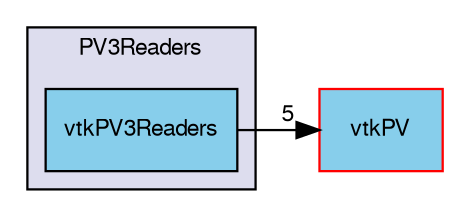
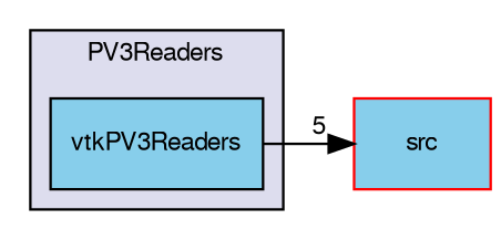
  digraph {
    compound=true
    rankdir=LR
    node [fillcolor=skyblue fontname=FreeSans fontsize=10 shape=box style=filled]
    n1 [label=vtkPV3Readers pencolor=black]
-   n2 [color=red label=vtkPV]
+   n2 [color=red label=src]
    subgraph cluster_1 {
      bgcolor="#ddddee"
      fontname=FreeSans
      fontsize=10
      label=PV3Readers
      pencolor=black
      n1
    }
    n1 -> n2 [headlabel=5 labeldistance=1.5 labelfontname=FreeSans labelfontsize=10]
  }
